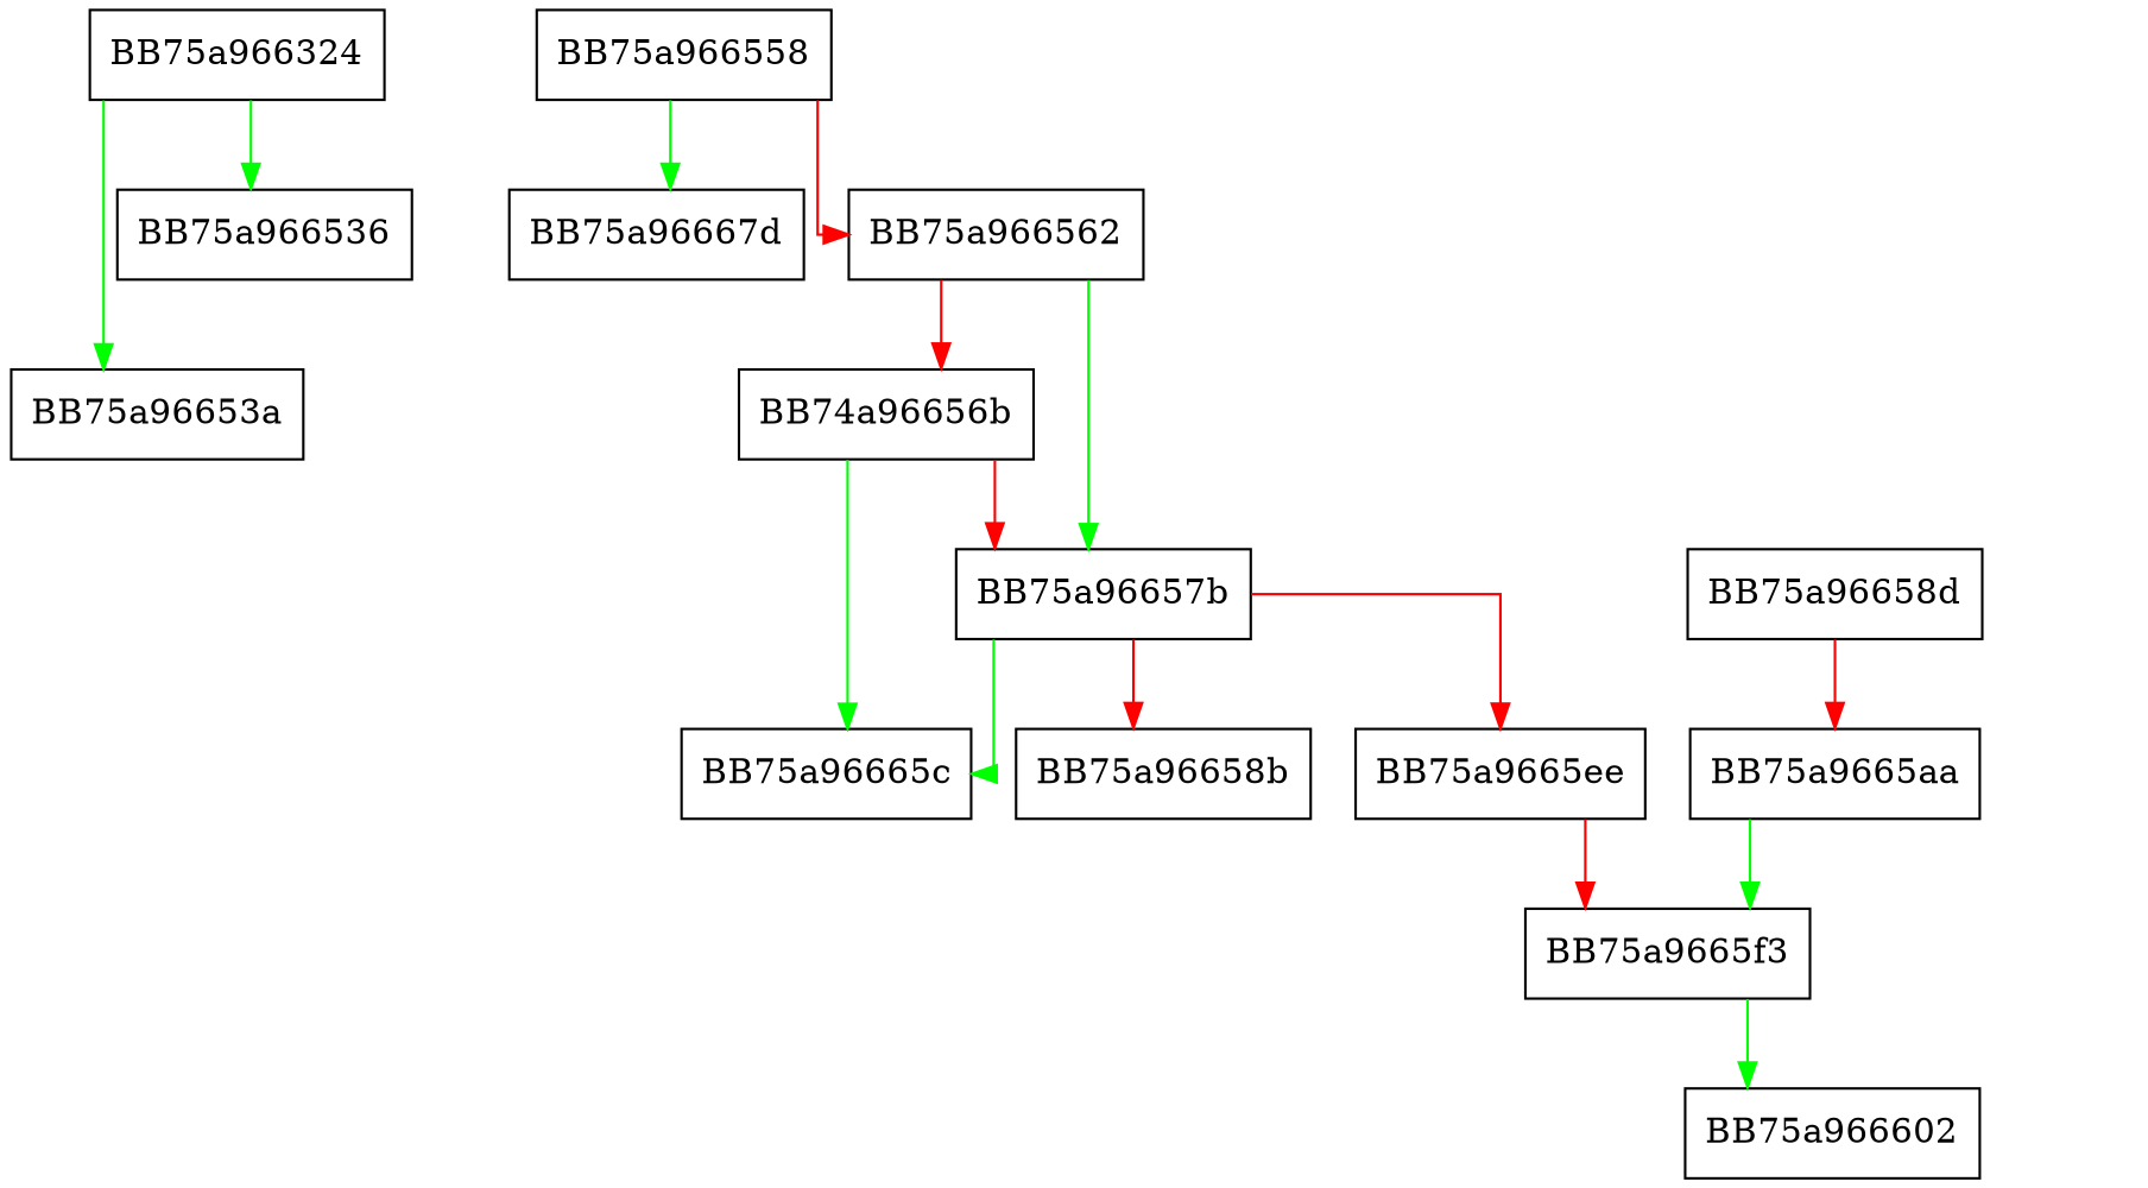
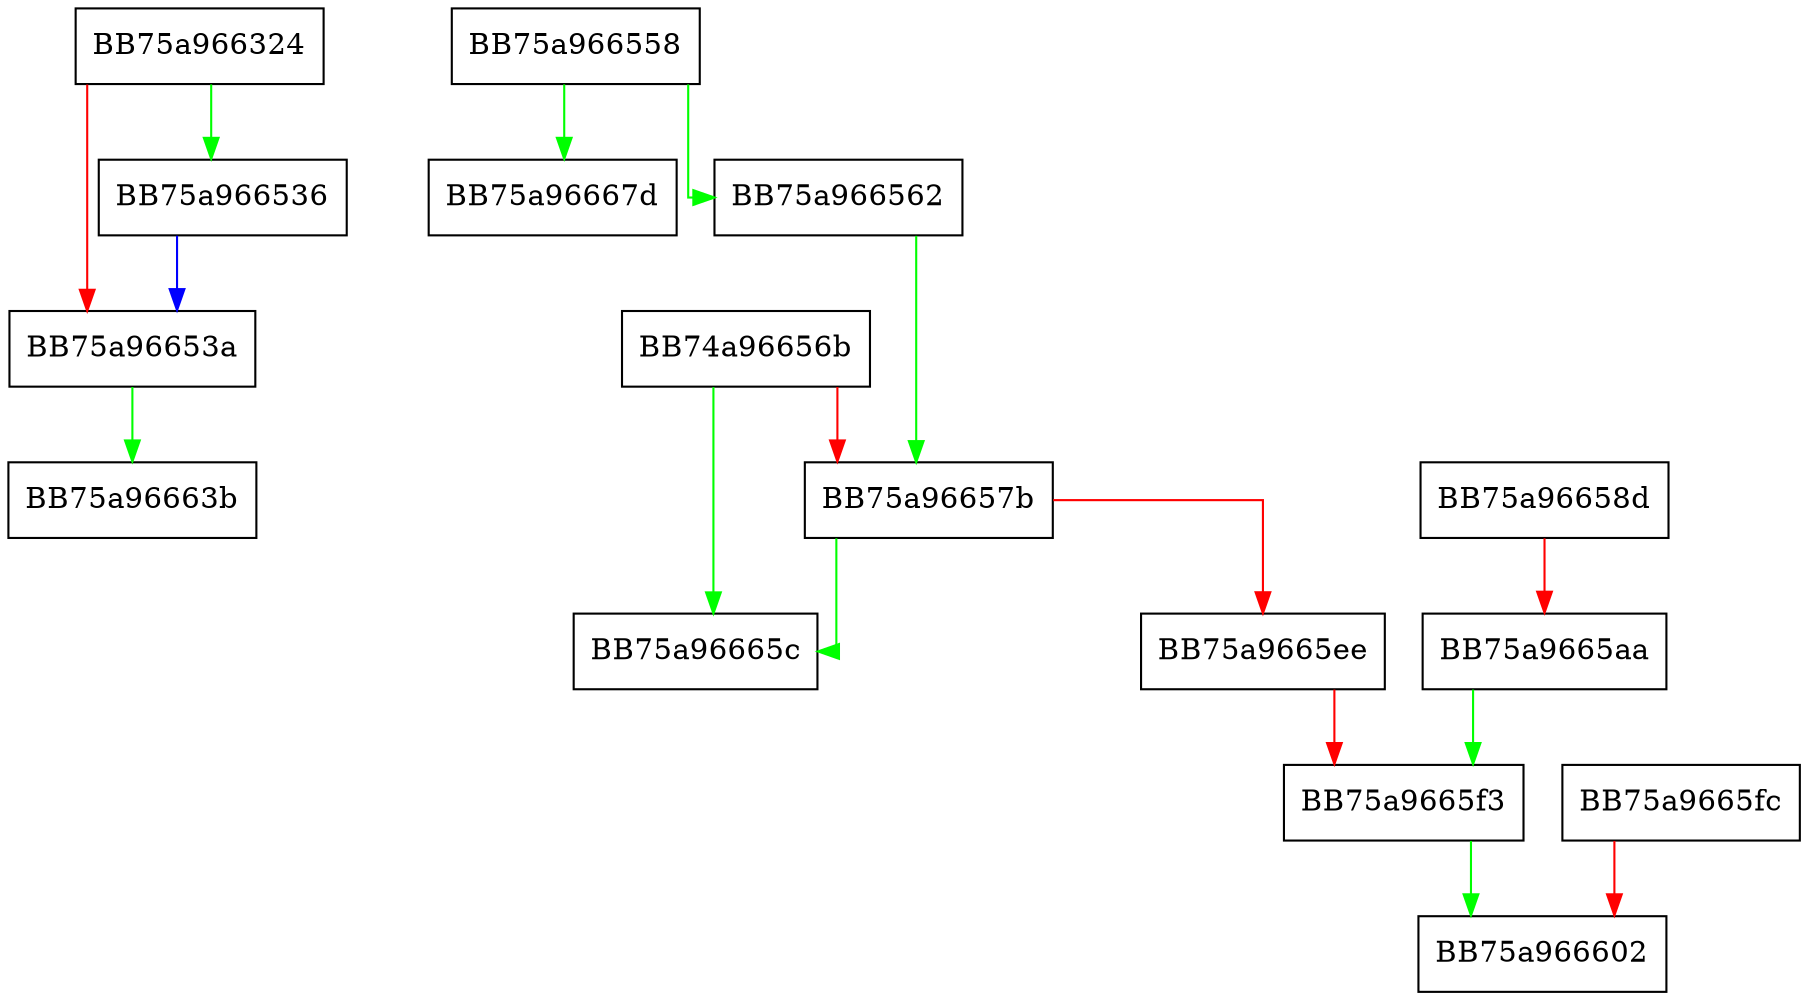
  digraph {
    splines=ortho
    node [shape=box]
    edge [color=green]
    BB75a966324
    BB75a96653a
    BB75a966536
+   BB75a96663b
    BB75a966558
    BB75a96667d
    BB75a966562
    n8 [label=BB74a96656b]
    BB75a96657b
    BB75a96658d
    BB75a9665aa
    BB75a96665c
    BB75a9665f3
-   BB75a96658b
    BB75a9665ee
    BB75a966602
-   BB75a966324 -> BB75a96653a
+   BB75a9665fc
+   BB75a966324 -> BB75a96653a [color=red]
    BB75a966324 -> BB75a966536
+   BB75a96653a -> BB75a96663b
+   BB75a966536 -> BB75a96653a [color=blue]
    BB75a966558 -> BB75a96667d
-   BB75a966558 -> BB75a966562 [color=red]
-   BB75a966562 -> n8 [color=red]
+   BB75a966558 -> BB75a966562
    BB75a966562 -> BB75a96657b
    n8 -> BB75a96657b [color=red]
    n8 -> BB75a96665c
    BB75a96657b -> BB75a96665c
-   BB75a96657b -> BB75a96658b [color=red]
    BB75a96657b -> BB75a9665ee [color=red]
    BB75a96658d -> BB75a9665aa [color=red]
    BB75a9665aa -> BB75a9665f3
    BB75a9665f3 -> BB75a966602
    BB75a9665ee -> BB75a9665f3 [color=red]
+   BB75a9665fc -> BB75a966602 [color=red]
  }
